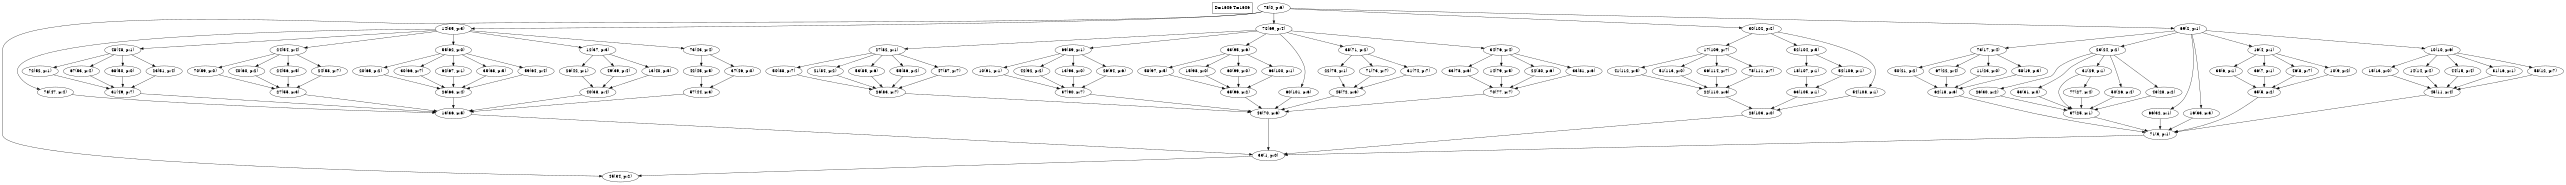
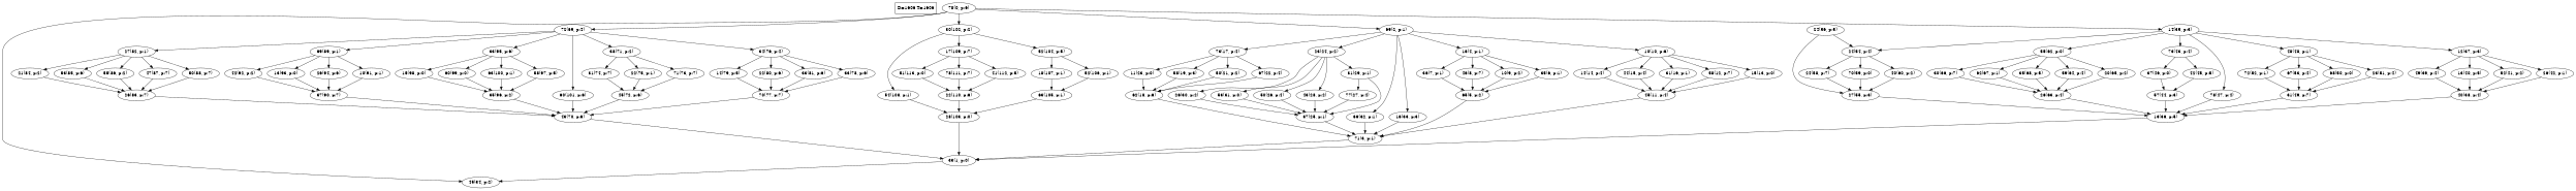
  digraph {
    n1 [label="D=1606 T=1606" shape=box]
    n2 [label="78(0, p:6)"]
    n3 [label="69(2, p:1)"]
    n4 [label="45(34, p:2)"]
    n5 [label="14(35, p:3)"]
    n6 [label="72(69, p:4)"]
    n7 [label="30(102, p:2)"]
    n8 [label="16(4, p:1)"]
    n9 [label="10(10, p:6)"]
    n10 [label="73(17, p:4)"]
    n11 [label="23(24, p:2)"]
    n12 [label="66(32, p:1)"]
    n13 [label="16(33, p:3)"]
    n14 [label="12(37, p:3)"]
    n15 [label="73(43, p:4)"]
    n16 [label="78(47, p:4)"]
    n17 [label="48(48, p:1)"]
    n18 [label="24(54, p:4)"]
    n19 [label="55(62, p:0)"]
    n20 [label="38(71, p:2)"]
    n21 [label="34(76, p:4)"]
    n22 [label="27(82, p:1)"]
    n23 [label="69(89, p:1)"]
    n24 [label="33(95, p:6)"]
    n25 [label="60(101, p:6)"]
    n26 [label="52(104, p:5)"]
    n27 [label="54(108, p:1)"]
    n28 [label="17(109, p:7)"]
    n29 [label="33(1, p:0)"]
    n30 [label="35(6, p:1)"]
    n31 [label="36(7, p:1)"]
    n32 [label="46(8, p:7)"]
    n33 [label="10(9, p:2)"]
    n34 [label="58(12, p:7)"]
    n35 [label="15(13, p:0)"]
    n36 [label="14(14, p:4)"]
    n37 [label="44(15, p:4)"]
    n38 [label="31(16, p:1)"]
    n39 [label="58(19, p:3)"]
    n40 [label="50(21, p:2)"]
    n41 [label="67(22, p:4)"]
    n42 [label="11(23, p:0)"]
    n43 [label="50(26, p:4)"]
    n44 [label="43(28, p:2)"]
    n45 [label="31(29, p:1)"]
    n46 [label="26(30, p:2)"]
    n47 [label="53(31, p:0)"]
    n48 [label="71(3, p:1)"]
    n49 [label="65(5, p:2)"]
    n50 [label="45(11, p:4)"]
    n51 [label="62(18, p:6)"]
    n52 [label="37(25, p:1)"]
    n53 [label="77(27, p:4)"]
    n54 [label="49(39, p:4)"]
    n55 [label="13(40, p:5)"]
+   n56 [label="52(41, p:2)"]
    n57 [label="26(42, p:1)"]
    n58 [label="42(45, p:5)"]
    n59 [label="37(46, p:0)"]
    n60 [label="13(36, p:5)"]
    n61 [label="68(50, p:0)"]
    n62 [label="23(51, p:4)"]
    n63 [label="72(52, p:1)"]
    n64 [label="67(53, p:4)"]
    n65 [label="24(56, p:5)"]
    n66 [label="24(58, p:7)"]
    n67 [label="70(59, p:0)"]
    n68 [label="40(60, p:2)"]
    n69 [label="59(64, p:4)"]
    n70 [label="20(65, p:2)"]
    n71 [label="30(66, p:7)"]
    n72 [label="62(67, p:1)"]
    n73 [label="35(68, p:5)"]
    n74 [label="40(38, p:4)"]
    n75 [label="57(44, p:3)"]
    n76 [label="31(49, p:7)"]
    n77 [label="27(55, p:3)"]
    n78 [label="26(63, p:4)"]
    n79 [label="71(73, p:7)"]
    n80 [label="31(74, p:7)"]
    n81 [label="22(75, p:1)"]
    n82 [label="33(78, p:6)"]
    n83 [label="14(79, p:5)"]
    n84 [label="22(80, p:6)"]
    n85 [label="33(81, p:6)"]
    n86 [label="21(84, p:2)"]
    n87 [label="53(85, p:6)"]
    n88 [label="55(86, p:2)"]
    n89 [label="47(87, p:7)"]
    n90 [label="50(88, p:7)"]
    n91 [label="10(91, p:1)"]
    n92 [label="42(92, p:2)"]
    n93 [label="13(93, p:0)"]
    n94 [label="26(94, p:6)"]
    n95 [label="58(97, p:5)"]
    n96 [label="15(98, p:0)"]
    n97 [label="60(99, p:0)"]
    n98 [label="63(100, p:1)"]
    n99 [label="43(70, p:6)"]
    n100 [label="45(72, p:6)"]
    n101 [label="70(77, p:7)"]
    n102 [label="26(83, p:7)"]
    n103 [label="37(90, p:7)"]
    n104 [label="35(96, p:2)"]
    n105 [label="52(106, p:1)"]
    n106 [label="18(107, p:1)"]
    n107 [label="28(103, p:0)"]
    n108 [label="78(111, p:7)"]
    n109 [label="41(112, p:5)"]
    n110 [label="51(113, p:0)"]
-   n111 [label="36(114, p:7)"]
    n112 [label="63(105, p:1)"]
    n113 [label="22(110, p:6)"]
    n2 -> n3
    n2 -> n4
    n2 -> n5
    n2 -> n6
    n2 -> n7
    n3 -> n8
    n3 -> n9
    n3 -> n10
    n3 -> n11
    n3 -> n12
    n3 -> n13
    n5 -> n14
    n5 -> n15
    n5 -> n16
    n5 -> n17
    n5 -> n18
    n5 -> n19
    n6 -> n20
    n6 -> n21
    n6 -> n22
    n6 -> n23
    n6 -> n24
    n6 -> n25
    n7 -> n26
    n7 -> n27
    n7 -> n28
    n8 -> n30
    n8 -> n31
    n8 -> n32
    n8 -> n33
    n9 -> n34
    n9 -> n35
    n9 -> n36
    n9 -> n37
    n9 -> n38
    n10 -> n39
    n10 -> n40
    n10 -> n41
    n10 -> n42
    n11 -> n43
    n11 -> n44
    n11 -> n45
    n11 -> n46
    n11 -> n47
    n12 -> n48
    n13 -> n48
    n14 -> n54
    n14 -> n55
+   n14 -> n56
    n14 -> n57
    n15 -> n58
    n15 -> n59
    n16 -> n60
    n17 -> n61
    n17 -> n62
    n17 -> n63
    n17 -> n64
-   n18 -> n65
+   n65 -> n18
    n18 -> n66
    n18 -> n67
    n18 -> n68
    n19 -> n69
    n19 -> n70
    n19 -> n71
    n19 -> n72
    n19 -> n73
    n20 -> n79
    n20 -> n80
    n20 -> n81
    n21 -> n82
    n21 -> n83
    n21 -> n84
    n21 -> n85
    n22 -> n86
    n22 -> n87
    n22 -> n88
    n22 -> n89
    n22 -> n90
    n23 -> n91
    n23 -> n92
    n23 -> n93
    n23 -> n94
    n24 -> n95
    n24 -> n96
    n24 -> n97
    n24 -> n98
    n25 -> n99
    n26 -> n105
    n26 -> n106
    n27 -> n107
    n28 -> n108
    n28 -> n109
    n28 -> n110
-   n28 -> n111
    n29 -> n4
    n30 -> n49
    n31 -> n49
    n32 -> n49
    n33 -> n49
    n34 -> n50
    n35 -> n50
    n36 -> n50
    n37 -> n50
    n38 -> n50
    n39 -> n51
    n40 -> n51
    n41 -> n51
    n42 -> n51
    n43 -> n52
    n44 -> n52
    n45 -> n52
    n45 -> n53
    n46 -> n52
    n47 -> n52
    n48 -> n29
    n49 -> n48
    n50 -> n48
    n51 -> n48
    n52 -> n48
    n53 -> n52
    n54 -> n74
    n55 -> n74
+   n56 -> n74
    n57 -> n74
    n58 -> n75
    n59 -> n75
    n60 -> n29
    n61 -> n76
    n62 -> n76
    n63 -> n76
    n64 -> n76
    n65 -> n77
    n66 -> n77
    n67 -> n77
    n68 -> n77
    n69 -> n78
    n70 -> n78
    n71 -> n78
    n72 -> n78
    n73 -> n78
    n74 -> n60
    n75 -> n60
    n76 -> n60
    n77 -> n60
    n78 -> n60
    n79 -> n100
    n80 -> n100
    n81 -> n100
    n82 -> n101
    n83 -> n101
    n84 -> n101
    n85 -> n101
    n86 -> n102
    n87 -> n102
    n88 -> n102
    n89 -> n102
    n90 -> n102
    n91 -> n103
    n92 -> n103
    n93 -> n103
    n94 -> n103
    n95 -> n104
    n96 -> n104
    n97 -> n104
    n98 -> n104
    n99 -> n29
    n100 -> n99
    n101 -> n99
    n102 -> n99
    n103 -> n99
    n104 -> n99
    n105 -> n112
    n106 -> n112
    n107 -> n29
    n108 -> n113
    n109 -> n113
    n110 -> n113
-   n111 -> n113
    n112 -> n107
    n113 -> n107
  }
